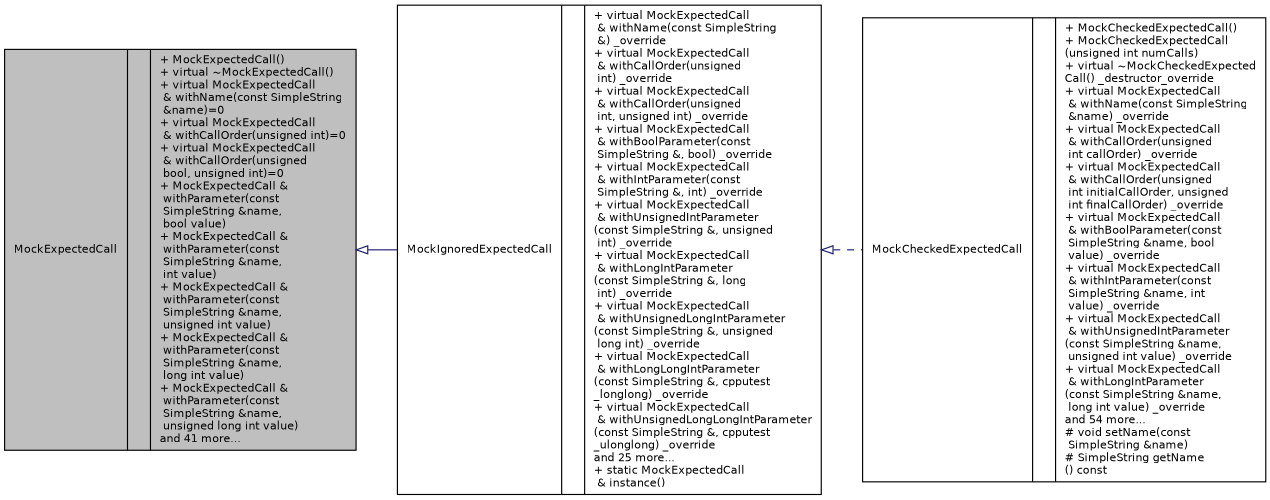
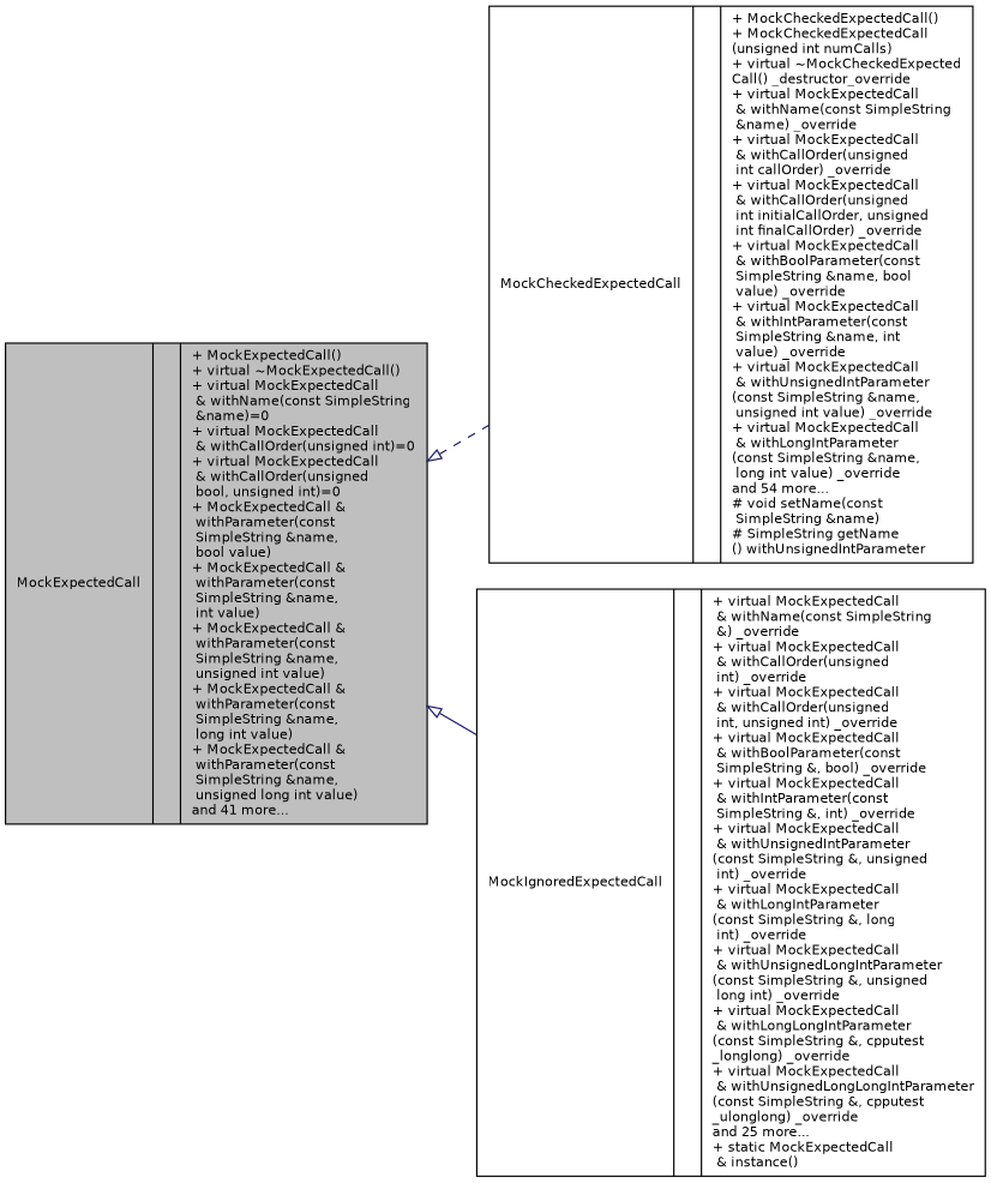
  digraph {
    fontname="DejaVu Sans"
    rankdir=LR
    node [color=black fillcolor=white fontname="DejaVu Sans" fontsize=10 shape=record style=filled]
    edge [arrowtail=onormal color=midnightblue dir=back fontname="DejaVu Sans" fontsize=10 labelfontname=Helvetica labelfontsize=10]
    n1 [fillcolor=grey75 fontcolor=black height=0.2 label="{MockExpectedCall\n||+  MockExpectedCall()\l+ virtual ~MockExpectedCall()\l+ virtual MockExpectedCall\l & withName(const SimpleString\l &name)=0\l+ virtual MockExpectedCall\l & withCallOrder(unsigned int)=0\l+ virtual MockExpectedCall\l & withCallOrder(unsigned\l bool, unsigned int)=0\l+ MockExpectedCall &\l withParameter(const\l SimpleString &name,\l bool value)\l+ MockExpectedCall &\l withParameter(const\l SimpleString &name,\l int value)\l+ MockExpectedCall &\l withParameter(const\l SimpleString &name,\l unsigned int value)\l+ MockExpectedCall &\l withParameter(const\l SimpleString &name,\l long int value)\l+ MockExpectedCall &\l withParameter(const\l SimpleString &name,\l unsigned long int value)\land 41 more...\l}" width=0.4]
-   n2 [height=0.2 label="{MockCheckedExpectedCall\n||+  MockCheckedExpectedCall()\l+  MockCheckedExpectedCall\l(unsigned int numCalls)\l+ virtual ~MockCheckedExpected\lCall() _destructor_override\l+ virtual MockExpectedCall\l & withName(const SimpleString\l &name) _override\l+ virtual MockExpectedCall\l & withCallOrder(unsigned\l int callOrder) _override\l+ virtual MockExpectedCall\l & withCallOrder(unsigned\l int initialCallOrder, unsigned\l int finalCallOrder) _override\l+ virtual MockExpectedCall\l & withBoolParameter(const\l SimpleString &name, bool\l value) _override\l+ virtual MockExpectedCall\l & withIntParameter(const\l SimpleString &name, int\l value) _override\l+ virtual MockExpectedCall\l & withUnsignedIntParameter\l(const SimpleString &name,\l unsigned int value) _override\l+ virtual MockExpectedCall\l & withLongIntParameter\l(const SimpleString &name,\l long int value) _override\land 54 more...\l# void setName(const\l SimpleString &name)\l# SimpleString getName\l() const\l}" width=0.4]
+   n2 [height=0.2 label="{MockCheckedExpectedCall\n||+  MockCheckedExpectedCall()\l+  MockCheckedExpectedCall\l(unsigned int numCalls)\l+ virtual ~MockCheckedExpected\lCall() _destructor_override\l+ virtual MockExpectedCall\l & withName(const SimpleString\l &name) _override\l+ virtual MockExpectedCall\l & withCallOrder(unsigned\l int callOrder) _override\l+ virtual MockExpectedCall\l & withCallOrder(unsigned\l int initialCallOrder, unsigned\l int finalCallOrder) _override\l+ virtual MockExpectedCall\l & withBoolParameter(const\l SimpleString &name, bool\l value) _override\l+ virtual MockExpectedCall\l & withIntParameter(const\l SimpleString &name, int\l value) _override\l+ virtual MockExpectedCall\l & withUnsignedIntParameter\l(const SimpleString &name,\l unsigned int value) _override\l+ virtual MockExpectedCall\l & withLongIntParameter\l(const SimpleString &name,\l long int value) _override\land 54 more...\l# void setName(const\l SimpleString &name)\l# SimpleString getName\l() withUnsignedIntParameter\l}" width=0.4]
    n3 [height=0.2 label="{MockIgnoredExpectedCall\n||+ virtual MockExpectedCall\l & withName(const SimpleString\l &) _override\l+ virtual MockExpectedCall\l & withCallOrder(unsigned\l int) _override\l+ virtual MockExpectedCall\l & withCallOrder(unsigned\l int, unsigned int) _override\l+ virtual MockExpectedCall\l & withBoolParameter(const\l SimpleString &, bool) _override\l+ virtual MockExpectedCall\l & withIntParameter(const\l SimpleString &, int) _override\l+ virtual MockExpectedCall\l & withUnsignedIntParameter\l(const SimpleString &, unsigned\l int) _override\l+ virtual MockExpectedCall\l & withLongIntParameter\l(const SimpleString &, long\l int) _override\l+ virtual MockExpectedCall\l & withUnsignedLongIntParameter\l(const SimpleString &, unsigned\l long int) _override\l+ virtual MockExpectedCall\l & withLongLongIntParameter\l(const SimpleString &, cpputest\l_longlong) _override\l+ virtual MockExpectedCall\l & withUnsignedLongLongIntParameter\l(const SimpleString &, cpputest\l_ulonglong) _override\land 25 more...\l+ static MockExpectedCall\l & instance()\l}" width=0.4]
-   n3 -> n2 [style=dashed]
+   n1 -> n2 [style=dashed]
    n1 -> n3 [style=solid]
  }
